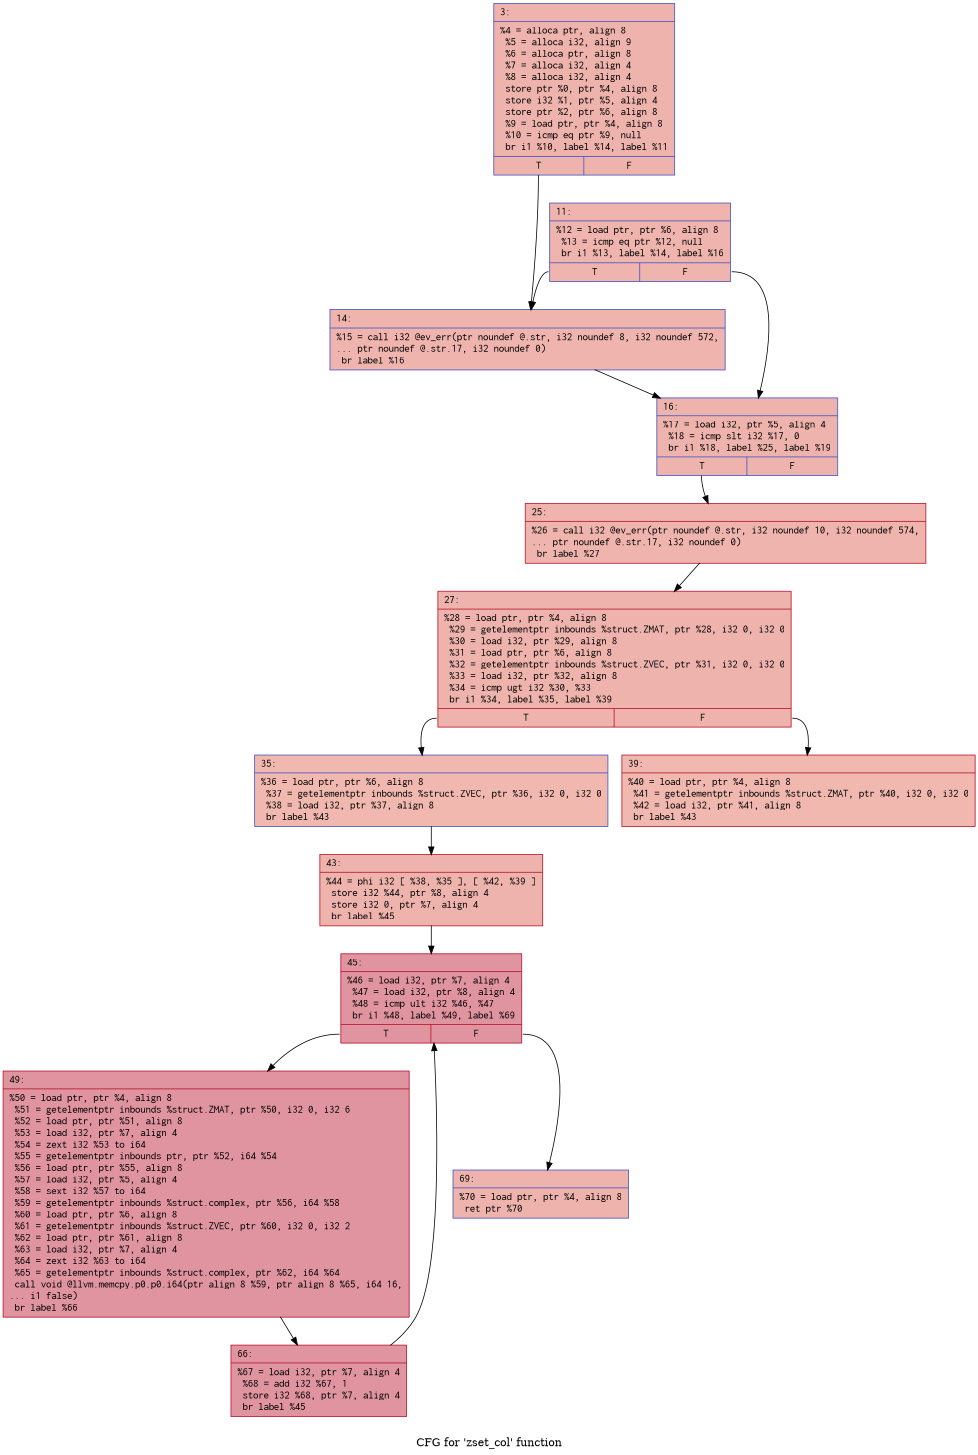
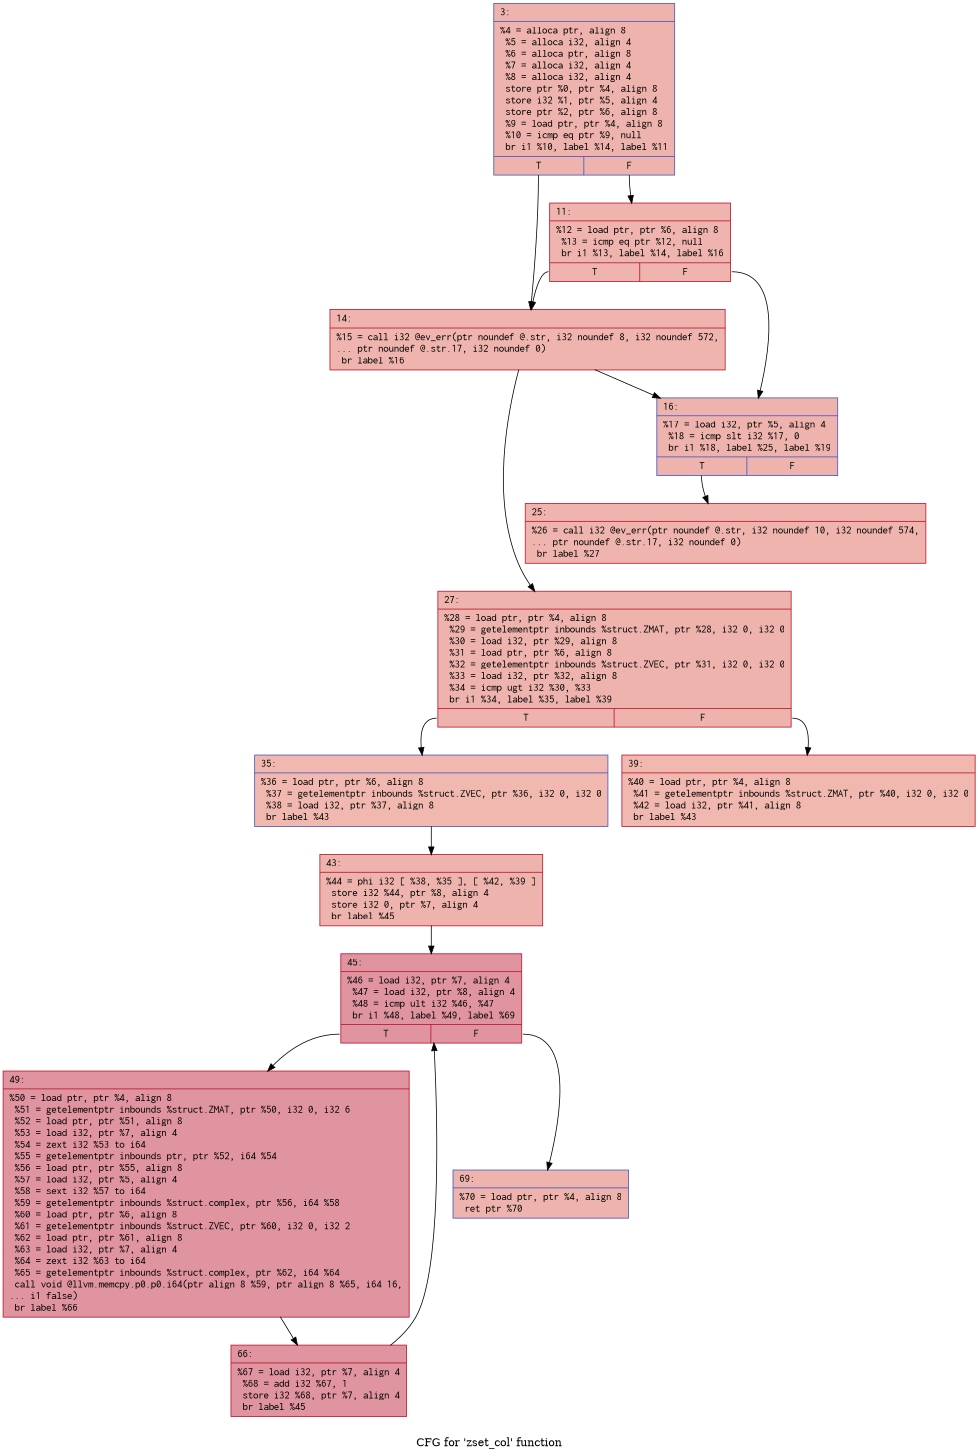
  digraph {
    label="CFG for 'zset_col' function"
    node [color="#b70d28ff" fillcolor="#d6524470" fontname=Courier shape=record style=filled]
-   n1 [color="#3d50c3ff" label="{3:\l|  %4 = alloca ptr, align 8\l  %5 = alloca i32, align 9\l  %6 = alloca ptr, align 8\l  %7 = alloca i32, align 4\l  %8 = alloca i32, align 4\l  store ptr %0, ptr %4, align 8\l  store i32 %1, ptr %5, align 4\l  store ptr %2, ptr %6, align 8\l  %9 = load ptr, ptr %4, align 8\l  %10 = icmp eq ptr %9, null\l  br i1 %10, label %14, label %11\l|{<s0>T|<s1>F}}"]
-   n2 [color="#3d50c3ff" fillcolor="#d8564670" label="{14:\l|  %15 = call i32 @ev_err(ptr noundef @.str, i32 noundef 8, i32 noundef 572,\l... ptr noundef @.str.17, i32 noundef 0)\l  br label %16\l}"]
-   n3 [color="#3d50c3ff" fillcolor="#d8564670" label="{11:\l|  %12 = load ptr, ptr %6, align 8\l  %13 = icmp eq ptr %12, null\l  br i1 %13, label %14, label %16\l|{<s0>T|<s1>F}}"]
+   n1 [color="#3d50c3ff" label="{3:\l|  %4 = alloca ptr, align 8\l  %5 = alloca i32, align 4\l  %6 = alloca ptr, align 8\l  %7 = alloca i32, align 4\l  %8 = alloca i32, align 4\l  store ptr %0, ptr %4, align 8\l  store i32 %1, ptr %5, align 4\l  store ptr %2, ptr %6, align 8\l  %9 = load ptr, ptr %4, align 8\l  %10 = icmp eq ptr %9, null\l  br i1 %10, label %14, label %11\l|{<s0>T|<s1>F}}"]
+   n2 [fillcolor="#d8564670" label="{14:\l|  %15 = call i32 @ev_err(ptr noundef @.str, i32 noundef 8, i32 noundef 572,\l... ptr noundef @.str.17, i32 noundef 0)\l  br label %16\l}"]
+   n3 [fillcolor="#d8564670" label="{11:\l|  %12 = load ptr, ptr %6, align 8\l  %13 = icmp eq ptr %12, null\l  br i1 %13, label %14, label %16\l|{<s0>T|<s1>F}}"]
    n4 [color="#3d50c3ff" label="{16:\l|  %17 = load i32, ptr %5, align 4\l  %18 = icmp slt i32 %17, 0\l  br i1 %18, label %25, label %19\l|{<s0>T|<s1>F}}"]
    n5 [fillcolor="#d8564670" label="{25:\l|  %26 = call i32 @ev_err(ptr noundef @.str, i32 noundef 10, i32 noundef 574,\l... ptr noundef @.str.17, i32 noundef 0)\l  br label %27\l}"]
    n6 [label="{27:\l|  %28 = load ptr, ptr %4, align 8\l  %29 = getelementptr inbounds %struct.ZMAT, ptr %28, i32 0, i32 0\l  %30 = load i32, ptr %29, align 8\l  %31 = load ptr, ptr %6, align 8\l  %32 = getelementptr inbounds %struct.ZVEC, ptr %31, i32 0, i32 0\l  %33 = load i32, ptr %32, align 8\l  %34 = icmp ugt i32 %30, %33\l  br i1 %34, label %35, label %39\l|{<s0>T|<s1>F}}"]
    n7 [color="#3d50c3ff" fillcolor="#dc5d4a70" label="{35:\l|  %36 = load ptr, ptr %6, align 8\l  %37 = getelementptr inbounds %struct.ZVEC, ptr %36, i32 0, i32 0\l  %38 = load i32, ptr %37, align 8\l  br label %43\l}"]
    n8 [fillcolor="#dc5d4a70" label="{39:\l|  %40 = load ptr, ptr %4, align 8\l  %41 = getelementptr inbounds %struct.ZMAT, ptr %40, i32 0, i32 0\l  %42 = load i32, ptr %41, align 8\l  br label %43\l}"]
    n9 [label="{43:\l|  %44 = phi i32 [ %38, %35 ], [ %42, %39 ]\l  store i32 %44, ptr %8, align 4\l  store i32 0, ptr %7, align 4\l  br label %45\l}"]
    n10 [fillcolor="#b70d2870" label="{45:\l|  %46 = load i32, ptr %7, align 4\l  %47 = load i32, ptr %8, align 4\l  %48 = icmp ult i32 %46, %47\l  br i1 %48, label %49, label %69\l|{<s0>T|<s1>F}}"]
    n11 [fillcolor="#b70d2870" label="{49:\l|  %50 = load ptr, ptr %4, align 8\l  %51 = getelementptr inbounds %struct.ZMAT, ptr %50, i32 0, i32 6\l  %52 = load ptr, ptr %51, align 8\l  %53 = load i32, ptr %7, align 4\l  %54 = zext i32 %53 to i64\l  %55 = getelementptr inbounds ptr, ptr %52, i64 %54\l  %56 = load ptr, ptr %55, align 8\l  %57 = load i32, ptr %5, align 4\l  %58 = sext i32 %57 to i64\l  %59 = getelementptr inbounds %struct.complex, ptr %56, i64 %58\l  %60 = load ptr, ptr %6, align 8\l  %61 = getelementptr inbounds %struct.ZVEC, ptr %60, i32 0, i32 2\l  %62 = load ptr, ptr %61, align 8\l  %63 = load i32, ptr %7, align 4\l  %64 = zext i32 %63 to i64\l  %65 = getelementptr inbounds %struct.complex, ptr %62, i64 %64\l  call void @llvm.memcpy.p0.p0.i64(ptr align 8 %59, ptr align 8 %65, i64 16,\l... i1 false)\l  br label %66\l}"]
    n12 [color="#3d50c3ff" label="{69:\l|  %70 = load ptr, ptr %4, align 8\l  ret ptr %70\l}"]
    n13 [fillcolor="#b70d2870" label="{66:\l|  %67 = load i32, ptr %7, align 4\l  %68 = add i32 %67, 1\l  store i32 %68, ptr %7, align 4\l  br label %45\l}"]
    n1 -> n2 [tailport=s0]
+   n1 -> n3 [tailport=s1]
    n2 -> n4
    n3 -> n2 [tailport=s0]
    n3 -> n4 [tailport=s1]
    n4 -> n5 [tailport=s0]
-   n5 -> n6
+   n2 -> n6
    n6 -> n7 [tailport=s0]
    n6 -> n8 [tailport=s1]
    n7 -> n9
    n9 -> n10
    n10 -> n11 [tailport=s0]
    n10 -> n12 [tailport=s1]
    n11 -> n13
    n13 -> n10
  }
